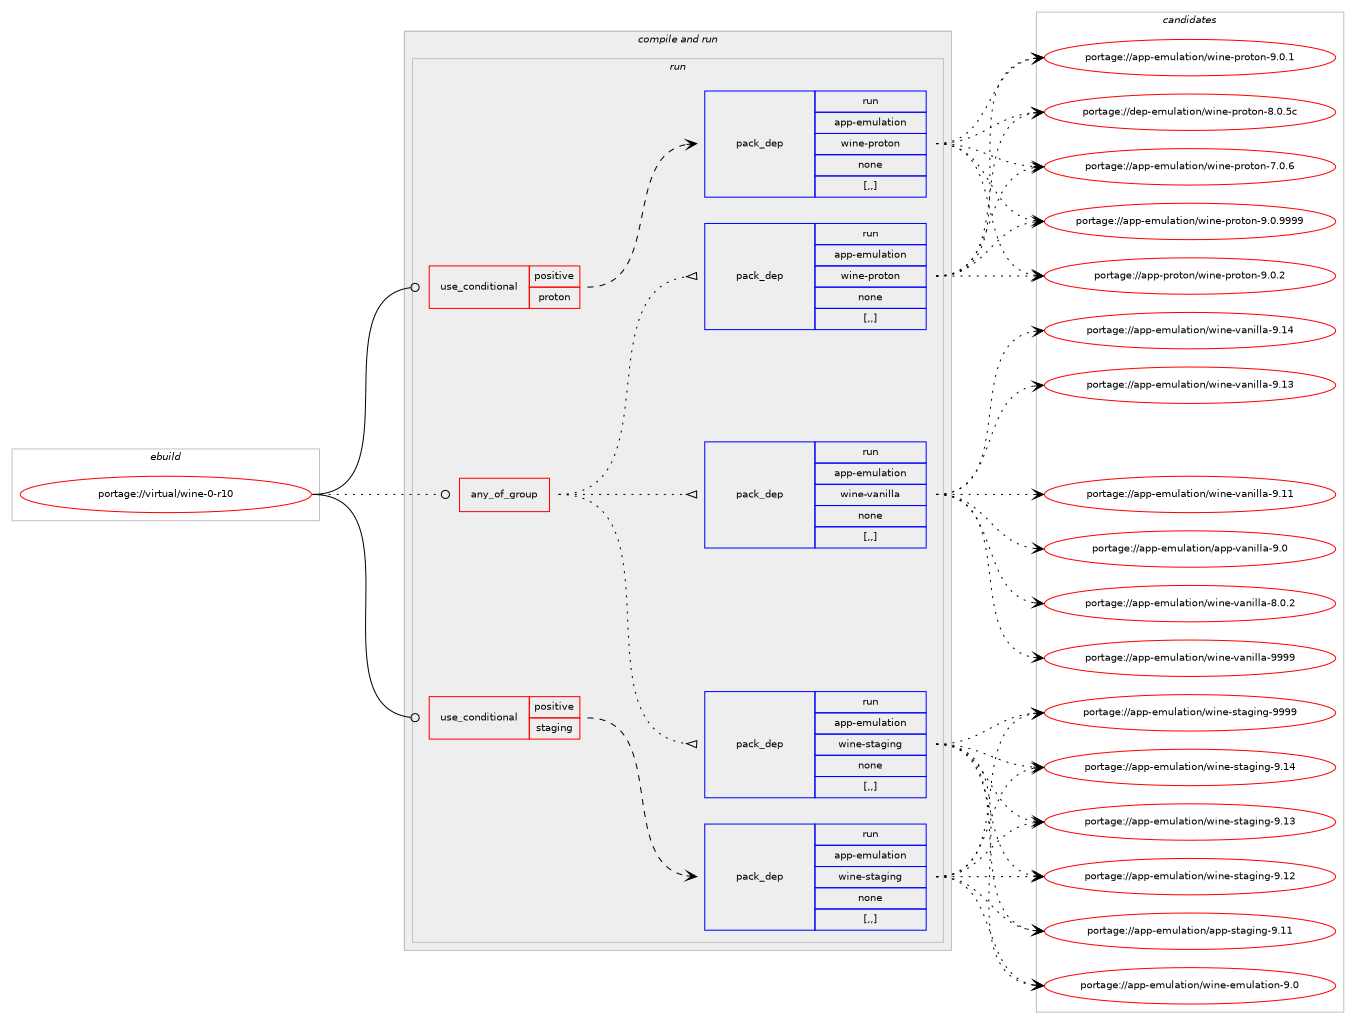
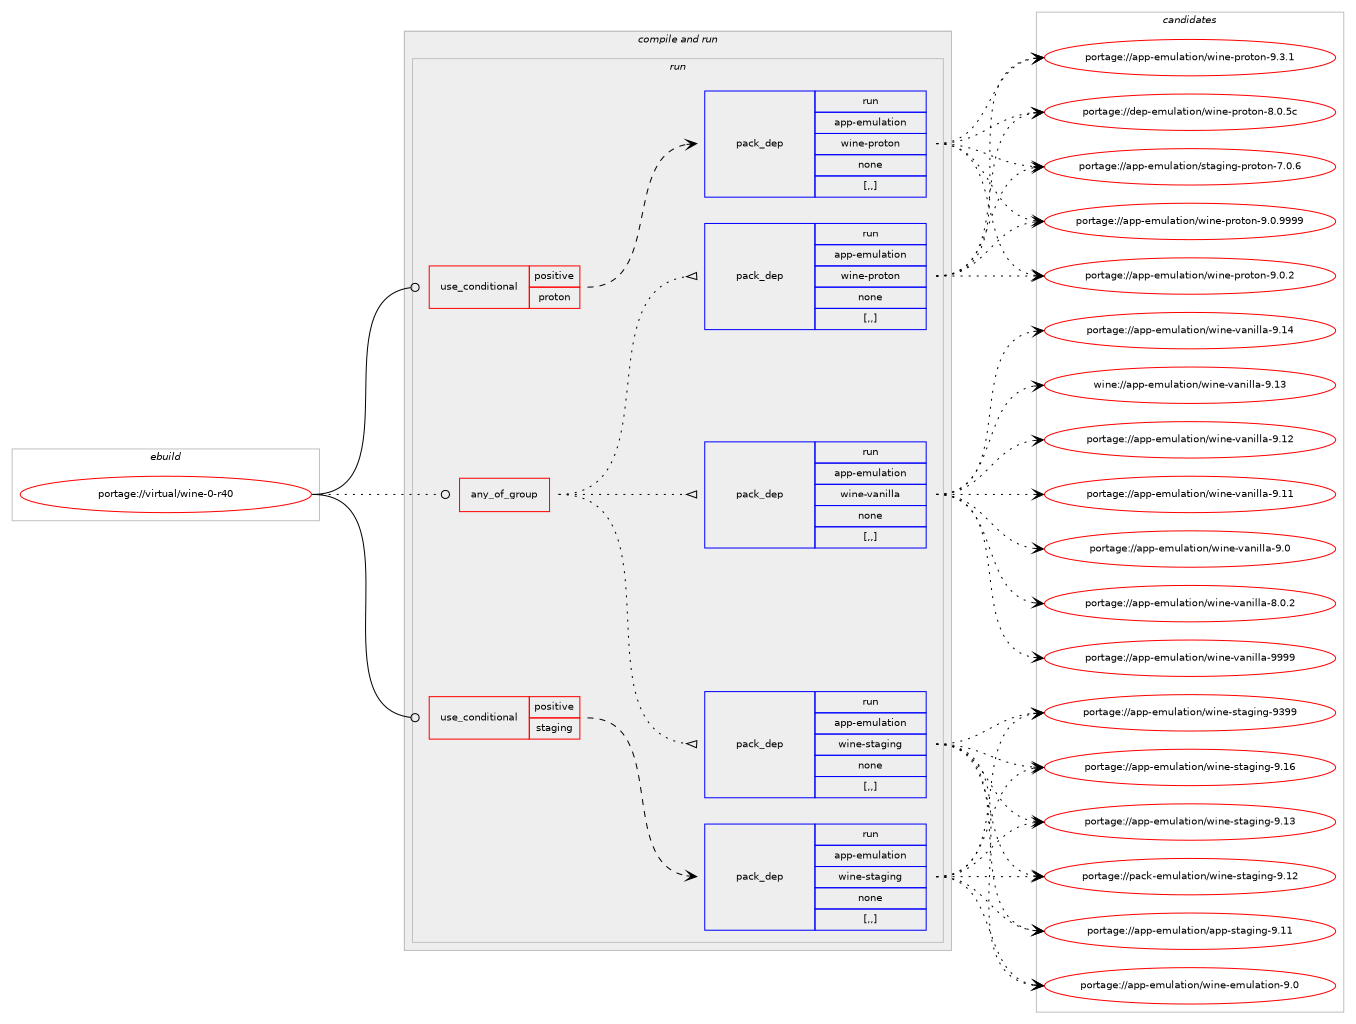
  digraph {
    compound=true
    concentrate=true
    fontname=Helvetica
    fontsize=10
    newrank=true
    rankdir=LR
    ranksep=1.5
    node [color=red fontname=Helvetica fontsize=10]
    edge [arrowhead=vee headport=w style=dotted tailport=e weight=100]
-   n1 [label="portage://virtual/wine-0-r10" width=4]
+   n1 [label="portage://virtual/wine-0-r40" width=4]
    n2 [color=blue label=<<TABLE BORDER="0" CELLBORDER="1" CELLSPACING="0" CELLPADDING="4" WIDTH="220"><TR><TD ROWSPAN="6" CELLPADDING="30">pack_dep</TD></TR><TR><TD WIDTH="110">run</TD></TR><TR><TD>app-emulation</TD></TR><TR><TD>wine-vanilla</TD></TR><TR><TD>none</TD></TR><TR><TD>[,,]</TD></TR></TABLE>> shape=none]
    n3 [color=blue label=<<TABLE BORDER="0" CELLBORDER="1" CELLSPACING="0" CELLPADDING="4" WIDTH="220"><TR><TD ROWSPAN="6" CELLPADDING="30">pack_dep</TD></TR><TR><TD WIDTH="110">run</TD></TR><TR><TD>app-emulation</TD></TR><TR><TD>wine-proton</TD></TR><TR><TD>none</TD></TR><TR><TD>[,,]</TD></TR></TABLE>> shape=none]
    n4 [color=blue label=<<TABLE BORDER="0" CELLBORDER="1" CELLSPACING="0" CELLPADDING="4" WIDTH="220"><TR><TD ROWSPAN="6" CELLPADDING="30">pack_dep</TD></TR><TR><TD WIDTH="110">run</TD></TR><TR><TD>app-emulation</TD></TR><TR><TD>wine-staging</TD></TR><TR><TD>none</TD></TR><TR><TD>[,,]</TD></TR></TABLE>> shape=none]
    n5 [label=<<TABLE BORDER="0" CELLBORDER="1" CELLSPACING="0" CELLPADDING="4"><TR><TD CELLPADDING="10">any_of_group</TD></TR></TABLE>> shape=none]
    n6 [color=blue label=<<TABLE BORDER="0" CELLBORDER="1" CELLSPACING="0" CELLPADDING="4" WIDTH="220"><TR><TD ROWSPAN="6" CELLPADDING="30">pack_dep</TD></TR><TR><TD WIDTH="110">run</TD></TR><TR><TD>app-emulation</TD></TR><TR><TD>wine-proton</TD></TR><TR><TD>none</TD></TR><TR><TD>[,,]</TD></TR></TABLE>> shape=none]
    n7 [label=<<TABLE BORDER="0" CELLBORDER="1" CELLSPACING="0" CELLPADDING="4"><TR><TD ROWSPAN="3" CELLPADDING="10">use_conditional</TD></TR><TR><TD>positive</TD></TR><TR><TD>proton</TD></TR></TABLE>> shape=none]
    n8 [color=blue label=<<TABLE BORDER="0" CELLBORDER="1" CELLSPACING="0" CELLPADDING="4" WIDTH="220"><TR><TD ROWSPAN="6" CELLPADDING="30">pack_dep</TD></TR><TR><TD WIDTH="110">run</TD></TR><TR><TD>app-emulation</TD></TR><TR><TD>wine-staging</TD></TR><TR><TD>none</TD></TR><TR><TD>[,,]</TD></TR></TABLE>> shape=none]
    n9 [label=<<TABLE BORDER="0" CELLBORDER="1" CELLSPACING="0" CELLPADDING="4"><TR><TD ROWSPAN="3" CELLPADDING="10">use_conditional</TD></TR><TR><TD>positive</TD></TR><TR><TD>staging</TD></TR></TABLE>> shape=none]
    n10 [label="portage://app-emulation/wine-vanilla-9999" width=4]
    n11 [label="portage://app-emulation/wine-vanilla-9.14" width=4]
-   n12 [label="portage://app-emulation/wine-vanilla-9.13" width=4]
+   n12 [label="wine://app-emulation/wine-vanilla-9.13" width=4]
+   n13 [label="portage://app-emulation/wine-vanilla-9.12" width=4]
    n14 [label="portage://app-emulation/wine-vanilla-9.11" width=4]
-   n15 [label="portage://app-emulation/app-vanilla-9.0" width=4]
+   n15 [label="portage://app-emulation/wine-vanilla-9.0" width=4]
    n16 [label="portage://app-emulation/wine-vanilla-8.0.2" width=4]
    n17 [label="portage://app-emulation/wine-proton-9.0.9999" width=4]
-   n18 [label="portage://app-proton/wine-proton-9.0.2" width=4]
-   n19 [label="portage://app-emulation/wine-proton-9.0.1" width=4]
+   n18 [label="portage://app-emulation/wine-proton-9.0.2" width=4]
+   n19 [label="portage://app-emulation/wine-proton-9.3.1" width=4]
    n20 [label="portage://dep-emulation/wine-proton-8.0.5c" width=4]
-   n21 [label="portage://app-emulation/wine-proton-7.0.6" width=4]
-   n22 [label="portage://app-emulation/wine-staging-9999" width=4]
-   n23 [label="portage://app-emulation/wine-staging-9.14" width=4]
+   n21 [label="portage://app-emulation/staging-proton-7.0.6" width=4]
+   n22 [label="portage://app-emulation/wine-staging-9399" width=4]
+   n23 [label="portage://app-emulation/wine-staging-9.16" width=4]
    n24 [label="portage://app-emulation/wine-staging-9.13" width=4]
-   n25 [label="portage://app-emulation/wine-staging-9.12" width=4]
+   n25 [label="portage://pack-emulation/wine-staging-9.12" width=4]
    n26 [label="portage://app-emulation/app-staging-9.11" width=4]
    n27 [label="portage://app-emulation/wine-emulation-9.0" width=4]
    subgraph cluster_1 {
      color=gray
      label=<<i>ebuild</i>>
      n1
    }
    subgraph cluster_2 {
      color=gray
      label=<<i>dependencies</i>>
      subgraph cluster_3 {
        color=gray
        fillcolor="#eeeeee"
        label=<<i>compile</i>>
        style=filled
      }
      subgraph cluster_4 {
        color=gray
        fillcolor="#eeeeee"
        label=<<i>compile and run</i>>
        style=filled
      }
      subgraph cluster_5 {
        color=gray
        fillcolor="#eeeeee"
        label=<<i>run</i>>
        style=filled
        subgraph sub_6 {
          color=gray
          fillcolor="#eeeeee"
          label=<<i>run</i>>
          style=filled
          n5
          subgraph sub_7 {
            color=gray
            fillcolor="#eeeeee"
            label=<<i>run</i>>
            style=filled
            n2
          }
          subgraph sub_8 {
            color=gray
            fillcolor="#eeeeee"
            label=<<i>run</i>>
            style=filled
            n3
          }
          subgraph sub_9 {
            color=gray
            fillcolor="#eeeeee"
            label=<<i>run</i>>
            style=filled
            n4
          }
        }
        subgraph sub_10 {
          color=gray
          fillcolor="#eeeeee"
          label=<<i>run</i>>
          style=filled
          n7
          subgraph sub_11 {
            color=gray
            fillcolor="#eeeeee"
            label=<<i>run</i>>
            style=filled
            n6
          }
        }
        subgraph sub_12 {
          color=gray
          fillcolor="#eeeeee"
          label=<<i>run</i>>
          style=filled
          n9
          subgraph sub_13 {
            color=gray
            fillcolor="#eeeeee"
            label=<<i>run</i>>
            style=filled
            n8
          }
        }
      }
    }
    subgraph cluster_14 {
      color=gray
      label=<<i>candidates</i>>
      rank=same
      subgraph sub_15 {
        color=black
        label=<<i>candidates</i>>
        nodesep=1
        rank=same
        n10
        n11
        n12
+       n13
        n14
        n15
        n16
      }
      subgraph sub_16 {
        color=black
        label=<<i>candidates</i>>
        nodesep=1
        rank=same
        n17
        n18
        n19
        n20
        n21
      }
      subgraph sub_17 {
        color=black
        label=<<i>candidates</i>>
        nodesep=1
        rank=same
        n22
        n23
        n24
        n25
        n26
        n27
      }
      subgraph sub_18 {
        color=black
        label=<<i>candidates</i>>
        nodesep=1
        rank=same
        n17
        n18
        n19
        n20
        n21
      }
      subgraph sub_19 {
        color=black
        label=<<i>candidates</i>>
        nodesep=1
        rank=same
        n22
        n23
        n24
        n25
        n26
        n27
      }
    }
    n1 -> n5 [arrowhead=odot weight=20]
    n1 -> n7 [arrowhead=odot style=solid weight=20]
    n1 -> n9 [arrowhead=odot style=solid weight=20]
    n2 -> n10
    n2 -> n11
    n2 -> n12
+   n2 -> n13
    n2 -> n14
    n2 -> n15
    n2 -> n16
    n3 -> n17
    n3 -> n18
    n3 -> n19
    n3 -> n20
    n3 -> n21
    n4 -> n22
    n4 -> n23
    n4 -> n24
    n4 -> n25
    n4 -> n26
    n4 -> n27
    n5 -> n2 [arrowhead=oinv weight=20]
    n5 -> n3 [arrowhead=oinv weight=20]
    n5 -> n4 [arrowhead=oinv weight=20]
    n6 -> n17
    n6 -> n18
    n6 -> n19
    n6 -> n20
    n6 -> n21
    n7 -> n6 [style=dashed weight=20]
    n8 -> n22
    n8 -> n23
    n8 -> n24
    n8 -> n25
    n8 -> n26
    n8 -> n27
    n9 -> n8 [style=dashed weight=20]
  }
